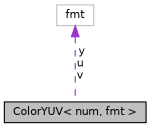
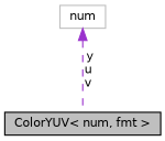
  digraph {
    node [fontname=Helvetica fontsize=10 shape=record style=filled]
    n1 [color=black fillcolor=grey75 fontcolor=black height=0.2 label="ColorYUV\< num, fmt \>" width=0.4]
-   n2 [color=grey75 fillcolor=white height=0.2 label=fmt width=0.4]
+   n2 [color=grey75 fillcolor=white height=0.2 label=num width=0.4]
    n2 -> n1 [color=darkorchid3 dir=back fontname=Helvetica fontsize=10 label=" y\nu\nv" labelfontname=Helvetica labelfontsize=10 style=dashed]
  }
